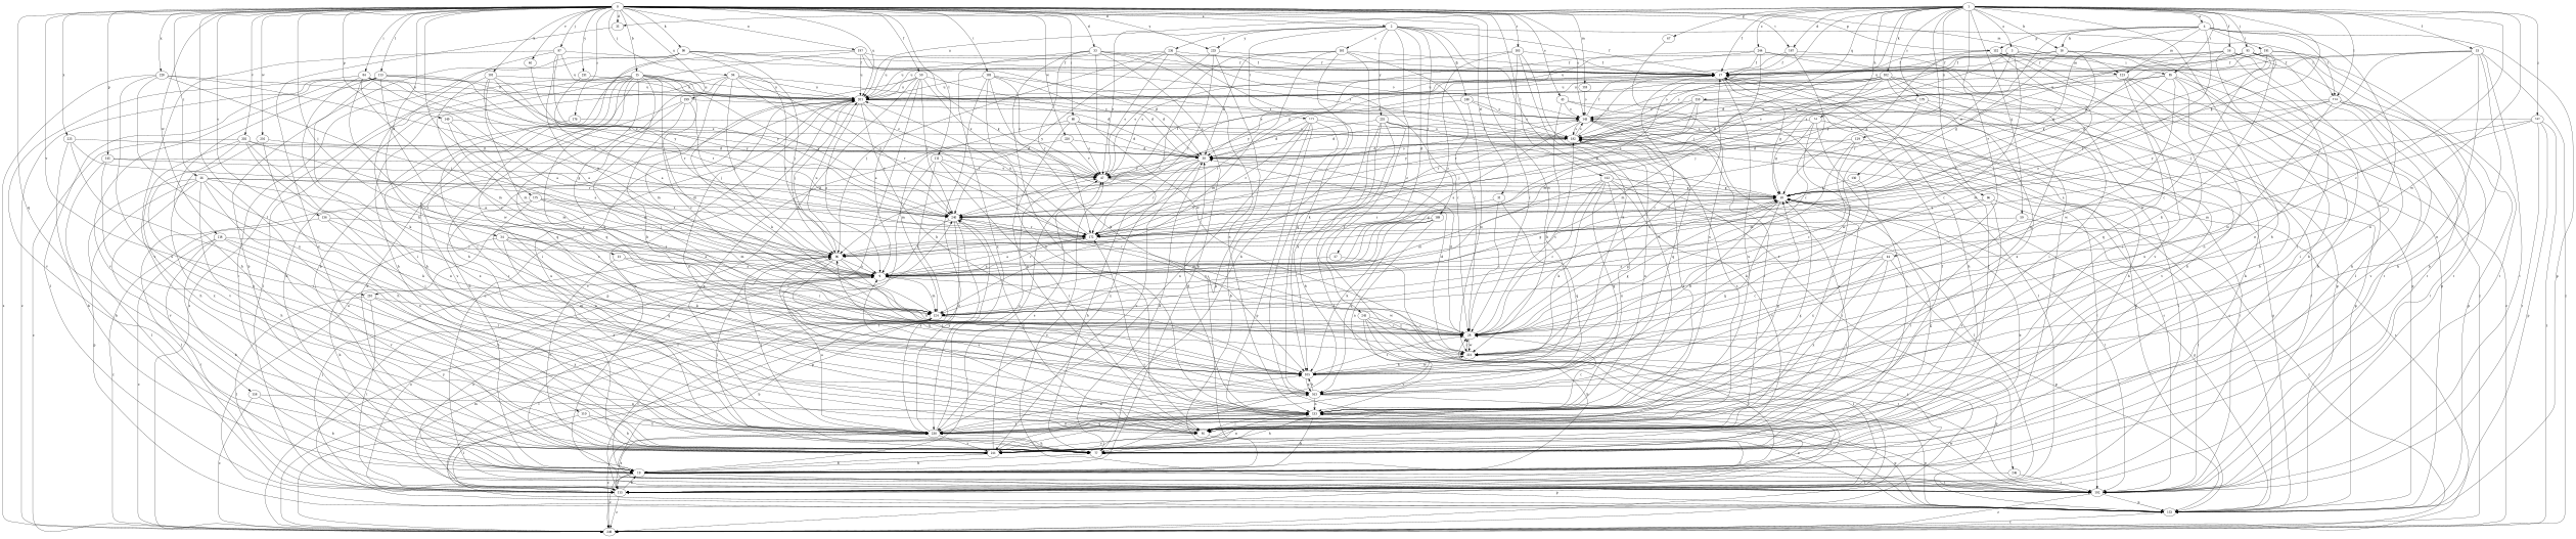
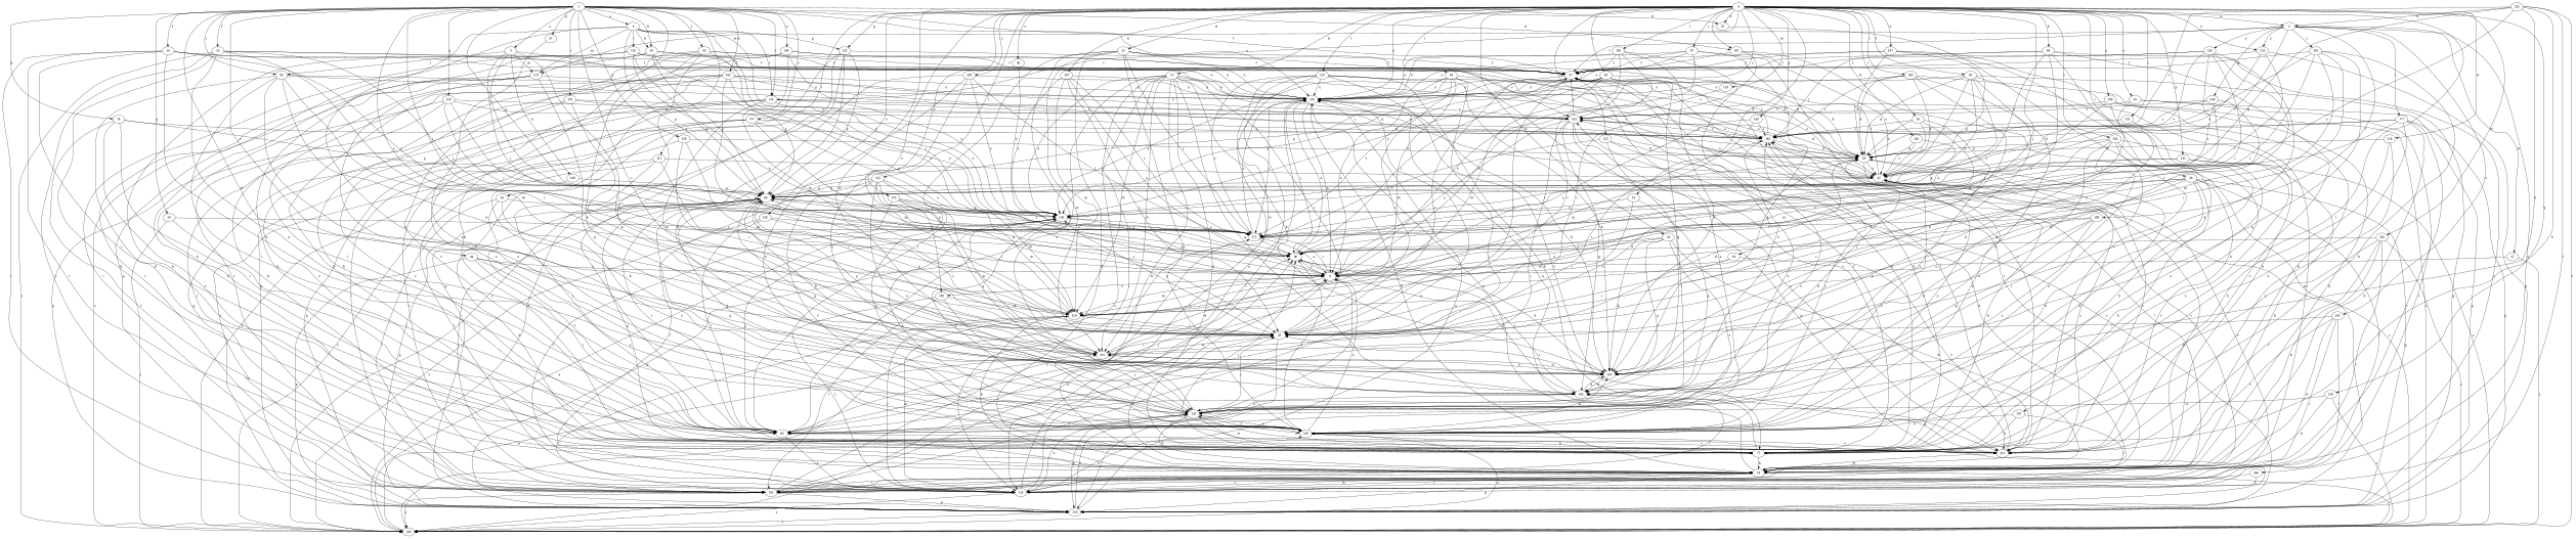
  strict digraph {
    fontname="Noto Serif"
    node [fontname="Noto Serif"]
    edge [fontname="Noto Serif"]
    0
    2
    15
    26
    31
    33
    34
    35
    40
    43
    50
    80
    84
    87
    93
    94
    98
    101
    110
    111
    112
    113
    118
    123
    136
    143
    145
    149
    152
    158
    175
    176
    183
    185
    187
    197
    199
    201
    202
    210
    216
    218
    220
    221
    223
    228
-   231
    233
    37
    57
    114
    47
    171
    181
    188
    235
    236
    245
    246
    248
    28
    77
    240
    124
    19
    86
    105
    115
    163
    249
    68
    172
    153
    211
    230
    133
    9
    96
    192
    38
    182
    1
    3
    4
    18
    44
    53
    56
    59
    66
    67
    74
    85
    95
    102
    129
    159
    179
    242
    244
    130
    191
    0 -> 2 [label=a]
    0 -> 15 [label=b]
    0 -> 26 [label=c]
    0 -> 31 [label=d]
    0 -> 33 [label=d]
    0 -> 34 [label=d]
    0 -> 35 [label=d]
    0 -> 40 [label=e]
    0 -> 43 [label=e]
    0 -> 50 [label=f]
    0 -> 80 [label=i]
    0 -> 84 [label=i]
    0 -> 87 [label=j]
    0 -> 93 [label=j]
    0 -> 94 [label=j]
    0 -> 98 [label=k]
    0 -> 101 [label=k]
    0 -> 110 [label=l]
    0 -> 111 [label=l]
    0 -> 112 [label=l]
    0 -> 113 [label=l]
    0 -> 118 [label=m]
    0 -> 123 [label=m]
    0 -> 136 [label=o]
    0 -> 143 [label=o]
    0 -> 145 [label=p]
    0 -> 149 [label=p]
    0 -> 152 [label=p]
    0 -> 158 [label=q]
    0 -> 175 [label=s]
    0 -> 176 [label=s]
    0 -> 183 [label=t]
    0 -> 185 [label=t]
    0 -> 187 [label=t]
    0 -> 197 [label=u]
    0 -> 199 [label=u]
    0 -> 201 [label=u]
    0 -> 202 [label=v]
    0 -> 210 [label=v]
    0 -> 216 [label=w]
    0 -> 218 [label=w]
    0 -> 220 [label=w]
    0 -> 221 [label=w]
    0 -> 223 [label=x]
    0 -> 228 [label=x]
-   0 -> 231 [label=y]
    0 -> 233 [label=y]
    2 -> 233 [label=y]
    2 -> 37 [label=d]
    2 -> 57 [label=f]
    2 -> 114 [label=l]
    2 -> 47 [label=e]
    2 -> 171 [label=r]
    2 -> 181 [label=s]
    2 -> 188 [label=t]
-   2 -> 235 [label=y]
+   235 -> 2 [label=y]
    2 -> 236 [label=y]
    2 -> 245 [label=z]
    2 -> 246 [label=z]
    2 -> 248 [label=z]
    15 -> 201 [label=u]
    15 -> 221 [label=w]
    15 -> 47 [label=e]
    15 -> 28 [label=c]
    15 -> 77 [label=h]
    15 -> 240 [label=y]
    15 -> 124 [label=m]
    15 -> 19 [label=b]
    15 -> 86 [label=i]
    15 -> 105 [label=k]
    15 -> 115 [label=l]
    15 -> 163 [label=q]
    15 -> 249 [label=z]
    26 -> 28 [label=c]
    26 -> 77 [label=h]
    26 -> 105 [label=k]
    26 -> 115 [label=l]
    26 -> 68 [label=g]
    26 -> 172 [label=r]
    26 -> 153 [label=p]
    26 -> 211 [label=v]
    26 -> 230 [label=x]
    31 -> 28 [label=c]
    31 -> 240 [label=y]
    31 -> 163 [label=q]
    33 -> 143 [label=o]
    33 -> 201 [label=u]
    33 -> 221 [label=w]
    33 -> 57 [label=f]
    33 -> 19 [label=b]
    33 -> 86 [label=i]
    33 -> 172 [label=r]
    33 -> 230 [label=x]
    33 -> 133 [label=n]
    34 -> 19 [label=b]
    34 -> 105 [label=k]
    34 -> 163 [label=q]
    34 -> 230 [label=x]
    34 -> 9 [label=a]
    34 -> 96 [label=j]
    35 -> 211 [label=v]
    40 -> 240 [label=y]
    43 -> 143 [label=o]
    43 -> 105 [label=k]
    43 -> 115 [label=l]
    43 -> 153 [label=p]
    50 -> 201 [label=u]
    50 -> 47 [label=e]
    50 -> 240 [label=y]
    50 -> 105 [label=k]
    50 -> 153 [label=p]
    50 -> 9 [label=a]
    50 -> 192 [label=t]
    50 -> 38 [label=d]
    80 -> 47 [label=e]
    80 -> 124 [label=m]
    80 -> 133 [label=n]
    80 -> 38 [label=d]
    80 -> 182 [label=s]
    84 -> 201 [label=u]
    84 -> 47 [label=e]
    84 -> 28 [label=c]
    84 -> 240 [label=y]
    84 -> 124 [label=m]
    84 -> 86 [label=i]
    84 -> 211 [label=v]
    84 -> 9 [label=a]
    87 -> 201 [label=u]
    87 -> 57 [label=f]
    87 -> 240 [label=y]
    87 -> 105 [label=k]
    87 -> 211 [label=v]
    87 -> 9 [label=a]
    93 -> 28 [label=c]
    93 -> 211 [label=v]
    93 -> 9 [label=a]
    94 -> 201 [label=u]
    94 -> 77 [label=h]
    94 -> 240 [label=y]
    94 -> 124 [label=m]
    94 -> 163 [label=q]
    94 -> 172 [label=r]
    94 -> 96 [label=j]
    94 -> 38 [label=d]
    98 -> 57 [label=f]
    98 -> 19 [label=b]
    98 -> 86 [label=i]
    98 -> 9 [label=a]
    98 -> 96 [label=j]
    98 -> 192 [label=t]
    98 -> 182 [label=s]
    101 -> 201 [label=u]
    101 -> 28 [label=c]
    101 -> 240 [label=y]
    101 -> 124 [label=m]
    101 -> 172 [label=r]
    101 -> 9 [label=a]
    110 -> 77 [label=h]
    110 -> 115 [label=l]
    110 -> 230 [label=x]
    111 -> 47 [label=e]
    111 -> 28 [label=c]
    111 -> 86 [label=i]
    111 -> 115 [label=l]
    111 -> 249 [label=z]
    112 -> 28 [label=c]
    112 -> 124 [label=m]
    112 -> 105 [label=k]
    112 -> 115 [label=l]
    112 -> 163 [label=q]
    112 -> 68 [label=g]
    112 -> 211 [label=v]
    112 -> 133 [label=n]
    113 -> 201 [label=u]
    113 -> 221 [label=w]
    113 -> 47 [label=e]
    113 -> 77 [label=h]
    113 -> 105 [label=k]
    113 -> 115 [label=l]
    113 -> 249 [label=z]
    113 -> 172 [label=r]
    113 -> 211 [label=v]
    118 -> 143 [label=o]
    123 -> 201 [label=u]
    123 -> 77 [label=h]
    123 -> 163 [label=q]
    123 -> 249 [label=z]
    123 -> 230 [label=x]
    136 -> 28 [label=c]
    136 -> 86 [label=i]
    136 -> 249 [label=z]
    136 -> 172 [label=r]
    143 -> 57 [label=f]
    143 -> 86 [label=i]
    143 -> 163 [label=q]
    143 -> 153 [label=p]
    143 -> 211 [label=v]
    143 -> 9 [label=a]
    143 -> 38 [label=d]
    143 -> 182 [label=s]
    145 -> 47 [label=e]
    145 -> 19 [label=b]
    145 -> 68 [label=g]
    145 -> 230 [label=x]
    149 -> 124 [label=m]
    149 -> 9 [label=a]
    149 -> 182 [label=s]
    152 -> 57 [label=f]
    152 -> 86 [label=i]
    152 -> 163 [label=q]
    152 -> 249 [label=z]
    152 -> 68 [label=g]
    152 -> 153 [label=p]
    158 -> 19 [label=b]
    158 -> 249 [label=z]
    158 -> 133 [label=n]
    175 -> 240 [label=y]
    175 -> 124 [label=m]
    175 -> 115 [label=l]
    175 -> 133 [label=n]
    175 -> 96 [label=j]
    176 -> 230 [label=x]
    176 -> 182 [label=s]
    183 -> 201 [label=u]
    183 -> 47 [label=e]
    183 -> 105 [label=k]
    183 -> 249 [label=z]
    183 -> 133 [label=n]
    183 -> 38 [label=d]
    183 -> 182 [label=s]
    185 -> 201 [label=u]
    185 -> 57 [label=f]
    185 -> 28 [label=c]
    185 -> 105 [label=k]
    185 -> 133 [label=n]
    185 -> 9 [label=a]
    187 -> 57 [label=f]
    187 -> 47 [label=e]
    187 -> 28 [label=c]
    187 -> 153 [label=p]
    197 -> 201 [label=u]
    197 -> 57 [label=f]
    197 -> 77 [label=h]
    197 -> 19 [label=b]
    197 -> 68 [label=g]
    197 -> 38 [label=d]
    199 -> 143 [label=o]
    199 -> 19 [label=b]
    199 -> 105 [label=k]
    199 -> 211 [label=v]
    199 -> 96 [label=j]
    201 -> 143 [label=o]
    201 -> 19 [label=b]
    201 -> 105 [label=k]
    201 -> 172 [label=r]
    201 -> 9 [label=a]
    201 -> 96 [label=j]
    202 -> 77 [label=h]
    202 -> 86 [label=i]
    202 -> 249 [label=z]
    202 -> 230 [label=x]
    202 -> 133 [label=n]
    202 -> 9 [label=a]
    202 -> 38 [label=d]
    210 -> 124 [label=m]
    210 -> 115 [label=l]
    210 -> 230 [label=x]
    210 -> 192 [label=t]
    216 -> 77 [label=h]
    216 -> 211 [label=v]
    216 -> 38 [label=d]
    218 -> 77 [label=h]
    218 -> 19 [label=b]
    218 -> 249 [label=z]
    218 -> 211 [label=v]
    218 -> 96 [label=j]
    218 -> 192 [label=t]
    220 -> 47 [label=e]
    220 -> 230 [label=x]
    220 -> 38 [label=d]
    221 -> 28 [label=c]
    221 -> 105 [label=k]
    221 -> 68 [label=g]
    221 -> 38 [label=d]
    223 -> 19 [label=b]
    223 -> 86 [label=i]
    223 -> 172 [label=r]
    223 -> 38 [label=d]
    228 -> 201 [label=u]
    228 -> 240 [label=y]
    228 -> 249 [label=z]
    228 -> 230 [label=x]
    228 -> 133 [label=n]
    228 -> 96 [label=j]
-   231 -> 201 [label=u]
-   231 -> 9 [label=a]
    233 -> 57 [label=f]
    233 -> 47 [label=e]
    233 -> 172 [label=r]
    233 -> 153 [label=p]
    37 -> 249 [label=z]
    37 -> 9 [label=a]
    57 -> 201 [label=u]
    57 -> 28 [label=c]
    57 -> 77 [label=h]
    57 -> 68 [label=g]
    57 -> 230 [label=x]
    114 -> 143 [label=o]
    114 -> 221 [label=w]
    114 -> 240 [label=y]
    114 -> 153 [label=p]
    114 -> 211 [label=v]
    114 -> 192 [label=t]
    114 -> 182 [label=s]
    47 -> 143 [label=o]
    47 -> 57 [label=f]
    47 -> 77 [label=h]
    47 -> 68 [label=g]
    171 -> 19 [label=b]
    171 -> 172 [label=r]
    171 -> 153 [label=p]
    171 -> 230 [label=x]
    171 -> 192 [label=t]
    171 -> 38 [label=d]
    171 -> 182 [label=s]
    181 -> 57 [label=f]
    181 -> 28 [label=c]
    181 -> 77 [label=h]
    181 -> 124 [label=m]
    181 -> 163 [label=q]
    181 -> 96 [label=j]
    181 -> 38 [label=d]
    188 -> 124 [label=m]
    188 -> 105 [label=k]
    188 -> 163 [label=q]
    188 -> 172 [label=r]
    188 -> 133 [label=n]
    235 -> 77 [label=h]
    235 -> 240 [label=y]
    235 -> 105 [label=k]
    235 -> 115 [label=l]
    235 -> 249 [label=z]
    235 -> 68 [label=g]
    235 -> 182 [label=s]
    236 -> 201 [label=u]
    236 -> 57 [label=f]
    236 -> 47 [label=e]
    236 -> 28 [label=c]
    236 -> 240 [label=y]
    236 -> 105 [label=k]
    236 -> 96 [label=j]
    245 -> 28 [label=c]
    245 -> 19 [label=b]
    245 -> 115 [label=l]
    245 -> 211 [label=v]
    245 -> 192 [label=t]
    246 -> 115 [label=l]
    246 -> 192 [label=t]
    248 -> 143 [label=o]
    248 -> 221 [label=w]
    248 -> 172 [label=r]
    248 -> 182 [label=s]
    28 -> 221 [label=w]
    28 -> 57 [label=f]
    28 -> 240 [label=y]
    28 -> 68 [label=g]
    28 -> 153 [label=p]
    28 -> 38 [label=d]
    28 -> 182 [label=s]
    77 -> 201 [label=u]
    77 -> 57 [label=f]
    77 -> 19 [label=b]
    77 -> 68 [label=g]
    77 -> 133 [label=n]
    77 -> 96 [label=j]
    77 -> 38 [label=d]
    240 -> 172 [label=r]
    240 -> 153 [label=p]
    240 -> 230 [label=x]
    240 -> 9 [label=a]
    124 -> 28 [label=c]
    124 -> 19 [label=b]
    124 -> 115 [label=l]
    124 -> 192 [label=t]
    19 -> 201 [label=u]
    19 -> 57 [label=f]
    19 -> 47 [label=e]
    19 -> 28 [label=c]
    19 -> 115 [label=l]
    19 -> 249 [label=z]
    19 -> 153 [label=p]
    19 -> 192 [label=t]
    86 -> 201 [label=u]
    86 -> 240 [label=y]
    86 -> 115 [label=l]
    86 -> 211 [label=v]
    86 -> 96 [label=j]
    86 -> 182 [label=s]
    105 -> 221 [label=w]
    105 -> 28 [label=c]
    105 -> 163 [label=q]
    115 -> 124 [label=m]
    115 -> 19 [label=b]
    115 -> 249 [label=z]
    115 -> 230 [label=x]
    115 -> 133 [label=n]
    115 -> 9 [label=a]
    115 -> 96 [label=j]
    163 -> 105 [label=k]
    163 -> 115 [label=l]
    163 -> 133 [label=n]
    163 -> 96 [label=j]
    249 -> 221 [label=w]
    249 -> 240 [label=y]
    249 -> 182 [label=s]
    68 -> 240 [label=y]
    68 -> 19 [label=b]
    68 -> 86 [label=i]
    68 -> 105 [label=k]
    68 -> 163 [label=q]
    68 -> 172 [label=r]
    68 -> 192 [label=t]
    172 -> 201 [label=u]
    172 -> 68 [label=g]
    172 -> 9 [label=a]
    172 -> 96 [label=j]
    153 -> 143 [label=o]
    153 -> 201 [label=u]
    153 -> 249 [label=z]
    153 -> 68 [label=g]
    153 -> 133 [label=n]
    211 -> 57 [label=f]
    211 -> 47 [label=e]
    211 -> 19 [label=b]
    211 -> 163 [label=q]
    230 -> 47 [label=e]
    230 -> 77 [label=h]
    230 -> 240 [label=y]
    230 -> 105 [label=k]
    230 -> 249 [label=z]
    230 -> 68 [label=g]
    230 -> 211 [label=v]
    230 -> 133 [label=n]
    230 -> 9 [label=a]
    230 -> 96 [label=j]
    230 -> 182 [label=s]
    133 -> 28 [label=c]
    133 -> 77 [label=h]
    133 -> 19 [label=b]
    133 -> 86 [label=i]
    133 -> 68 [label=g]
    133 -> 153 [label=p]
    133 -> 230 [label=x]
    133 -> 9 [label=a]
    133 -> 38 [label=d]
    9 -> 210 [label=v]
    9 -> 221 [label=w]
    9 -> 124 [label=m]
    9 -> 68 [label=g]
    9 -> 172 [label=r]
    96 -> 201 [label=u]
    96 -> 105 [label=k]
    96 -> 163 [label=q]
    96 -> 9 [label=a]
    192 -> 201 [label=u]
    192 -> 47 [label=e]
    192 -> 249 [label=z]
    192 -> 172 [label=r]
    192 -> 153 [label=p]
    192 -> 9 [label=a]
    192 -> 182 [label=s]
    38 -> 47 [label=e]
    38 -> 172 [label=r]
    38 -> 211 [label=v]
    38 -> 230 [label=x]
    182 -> 143 [label=o]
    182 -> 57 [label=f]
    182 -> 133 [label=n]
    182 -> 192 [label=t]
    182 -> 38 [label=d]
    1 -> 35 [label=d]
    1 -> 187 [label=d]
    1 -> 201 [label=u]
    1 -> 221 [label=w]
    1 -> 57 [label=f]
    1 -> 114 [label=l]
    1 -> 28 [label=c]
    1 -> 77 [label=h]
    1 -> 68 [label=g]
    1 -> 9 [label=a]
    1 -> 96 [label=j]
    1 -> 3 [label=a]
    1 -> 4 [label=a]
    1 -> 18 [label=b]
    1 -> 44 [label=e]
    1 -> 53 [label=f]
    1 -> 56 [label=f]
    1 -> 59 [label=g]
    1 -> 66 [label=g]
    1 -> 67 [label=g]
    1 -> 74 [label=h]
    1 -> 85 [label=i]
    1 -> 95 [label=j]
    1 -> 102 [label=k]
    1 -> 129 [label=n]
    1 -> 159 [label=q]
    1 -> 179 [label=s]
    1 -> 242 [label=z]
    1 -> 244 [label=z]
    3 -> 123 [label=m]
    3 -> 28 [label=c]
    3 -> 172 [label=r]
    3 -> 96 [label=j]
    3 -> 182 [label=s]
    3 -> 85 [label=i]
    3 -> 130 [label=n]
    4 -> 123 [label=m]
    4 -> 152 [label=p]
    4 -> 114 [label=l]
    4 -> 240 [label=y]
    4 -> 68 [label=g]
    4 -> 153 [label=p]
    4 -> 133 [label=n]
    4 -> 96 [label=j]
    4 -> 18 [label=b]
    4 -> 191 [label=t]
    18 -> 201 [label=u]
    18 -> 57 [label=f]
    18 -> 77 [label=h]
    18 -> 68 [label=g]
    18 -> 9 [label=a]
    18 -> 192 [label=t]
    44 -> 28 [label=c]
    44 -> 86 [label=i]
    44 -> 153 [label=p]
    44 -> 230 [label=x]
    44 -> 9 [label=a]
    53 -> 201 [label=u]
    53 -> 57 [label=f]
    53 -> 28 [label=c]
    53 -> 19 [label=b]
    53 -> 249 [label=z]
    53 -> 133 [label=n]
    53 -> 96 [label=j]
    53 -> 192 [label=t]
    56 -> 57 [label=f]
    56 -> 47 [label=e]
    56 -> 86 [label=i]
    56 -> 115 [label=l]
    56 -> 172 [label=r]
    56 -> 133 [label=n]
    56 -> 192 [label=t]
    59 -> 86 [label=i]
    59 -> 249 [label=z]
    59 -> 172 [label=r]
    66 -> 240 [label=y]
    66 -> 211 [label=v]
    66 -> 230 [label=x]
    66 -> 192 [label=t]
    67 -> 230 [label=x]
    74 -> 86 [label=i]
    74 -> 115 [label=l]
    74 -> 68 [label=g]
    74 -> 211 [label=v]
    74 -> 182 [label=s]
    85 -> 201 [label=u]
    85 -> 221 [label=w]
    85 -> 77 [label=h]
    85 -> 124 [label=m]
    85 -> 86 [label=i]
    85 -> 133 [label=n]
    85 -> 182 [label=s]
    95 -> 221 [label=w]
    95 -> 57 [label=f]
    95 -> 19 [label=b]
    95 -> 105 [label=k]
    95 -> 68 [label=g]
    95 -> 192 [label=t]
    95 -> 38 [label=d]
    102 -> 143 [label=o]
    102 -> 201 [label=u]
    102 -> 77 [label=h]
    102 -> 124 [label=m]
    102 -> 19 [label=b]
    102 -> 86 [label=i]
    102 -> 172 [label=r]
    102 -> 230 [label=x]
    102 -> 38 [label=d]
    129 -> 28 [label=c]
    129 -> 124 [label=m]
    129 -> 192 [label=t]
    129 -> 38 [label=d]
    159 -> 143 [label=o]
    159 -> 77 [label=h]
    159 -> 240 [label=y]
    159 -> 172 [label=r]
    159 -> 153 [label=p]
    159 -> 96 [label=j]
    179 -> 143 [label=o]
    179 -> 221 [label=w]
    179 -> 115 [label=l]
    179 -> 211 [label=v]
    179 -> 38 [label=d]
    242 -> 124 [label=m]
    242 -> 249 [label=z]
    242 -> 153 [label=p]
    242 -> 9 [label=a]
    242 -> 192 [label=t]
    242 -> 182 [label=s]
    244 -> 57 [label=f]
    244 -> 47 [label=e]
    244 -> 240 [label=y]
    244 -> 124 [label=m]
    244 -> 153 [label=p]
    244 -> 211 [label=v]
    130 -> 105 [label=k]
    130 -> 68 [label=g]
    191 -> 57 [label=f]
    191 -> 19 [label=b]
    191 -> 68 [label=g]
    191 -> 9 [label=a]
    191 -> 192 [label=t]
    191 -> 38 [label=d]
  }
